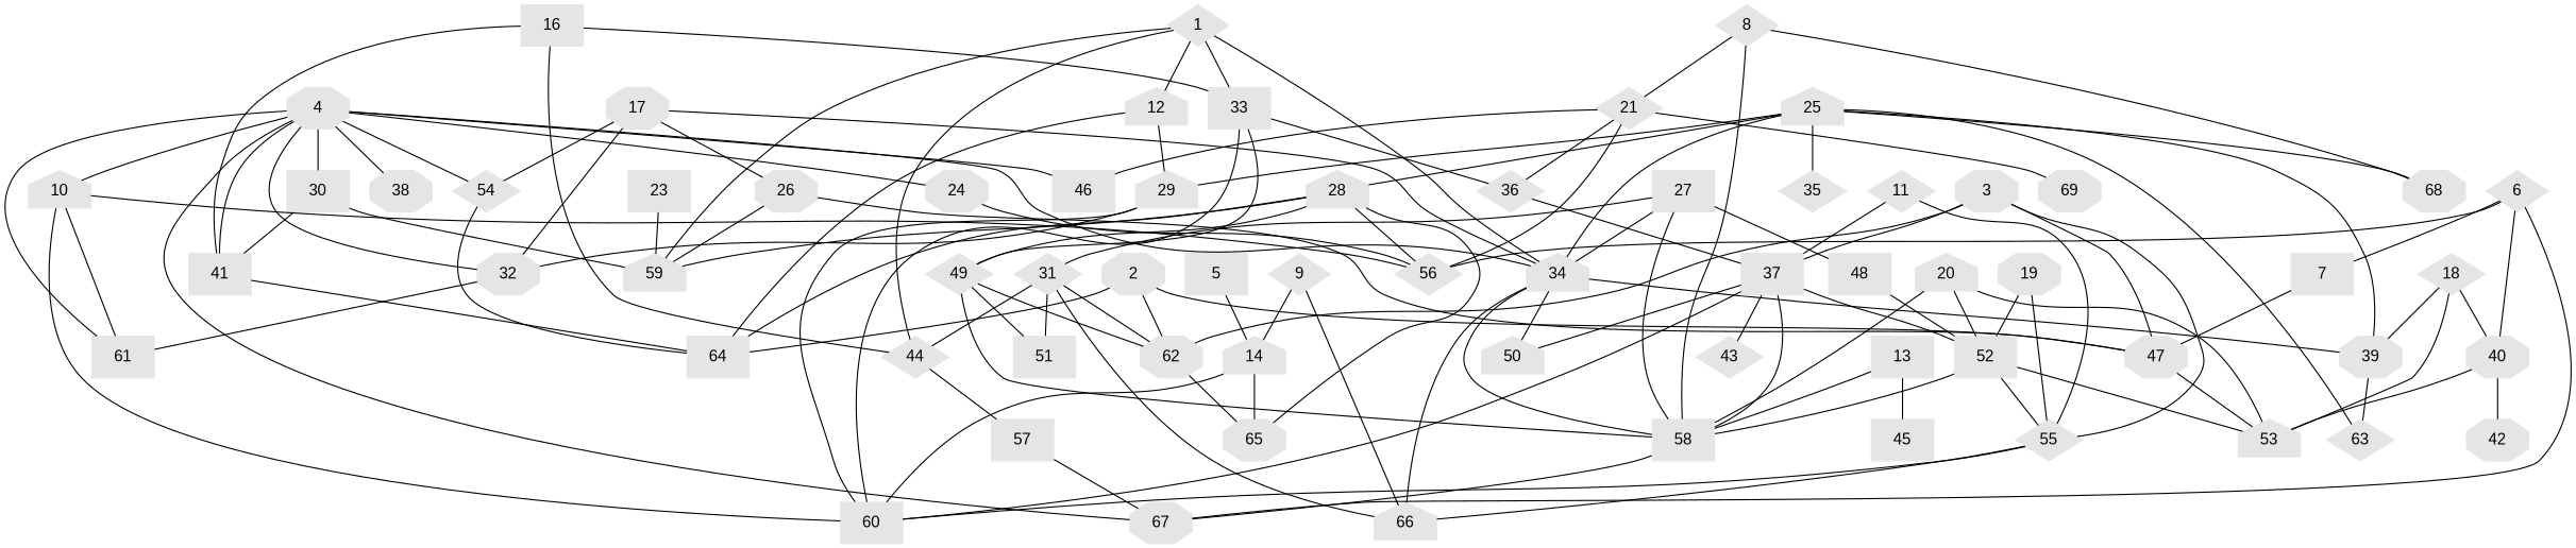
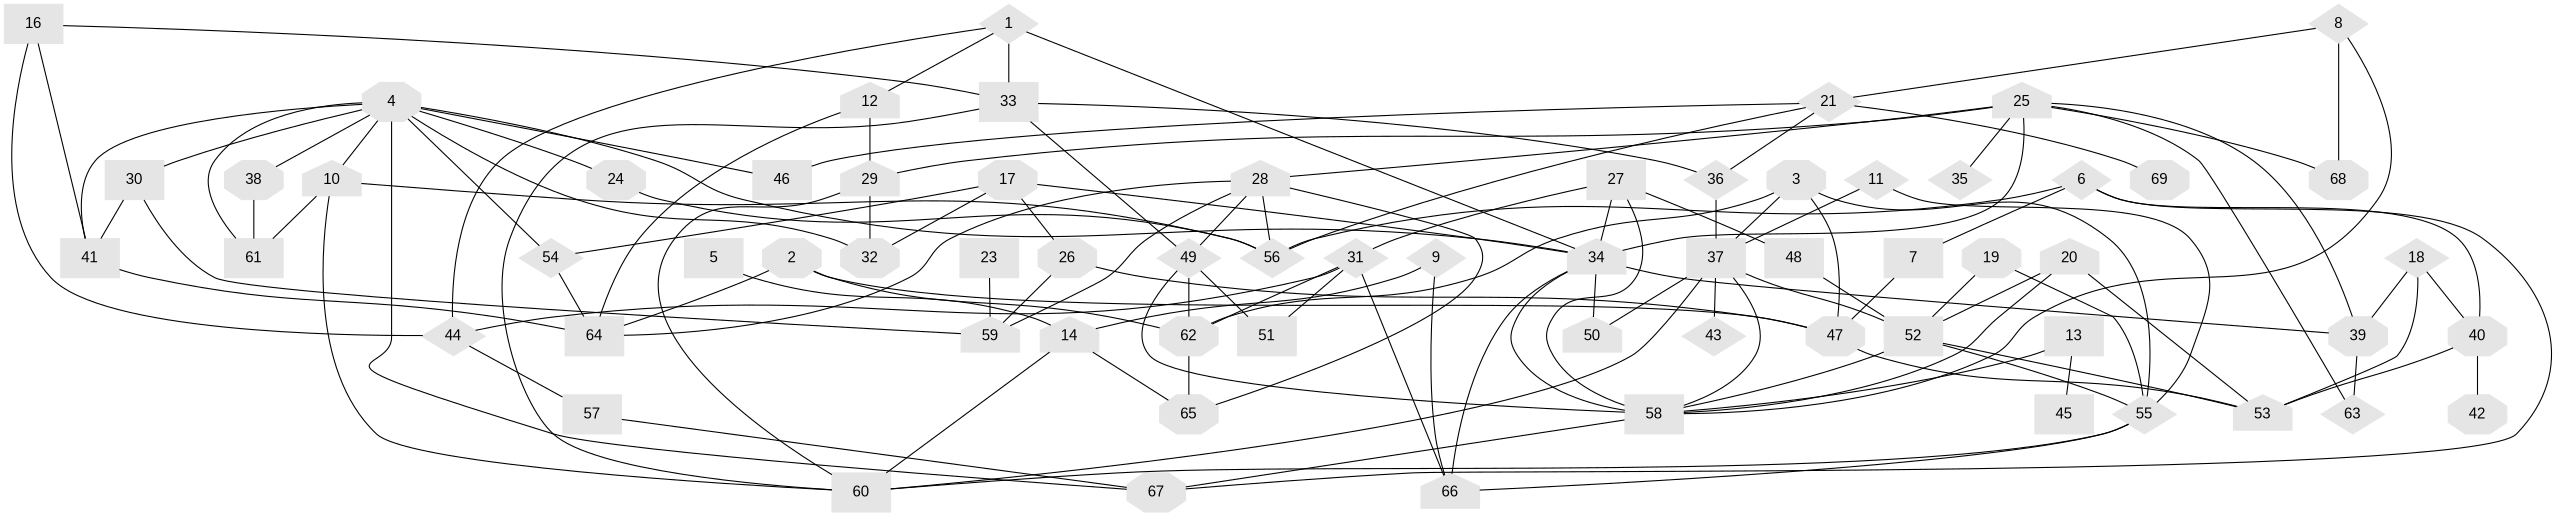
  graph {
    fontname="Liberation Sans"
    node [color=gray90 fontname="Liberation Sans" shape=box style=filled]
    edge [fontname="Liberation Sans" weight=1.0]
    1 [shape=diamond]
    12 [shape=house]
    33
    34 [shape=house]
    44 [shape=diamond]
    59 [shape=house]
    64
    29 [shape=house]
    60
    36 [shape=diamond]
    49 [shape=diamond]
    58
    66 [shape=house]
    39 [shape=octagon]
    50 [shape=house]
    57
    2 [shape=octagon]
    47 [shape=octagon]
    62 [shape=octagon]
    53 [shape=house]
    65 [shape=octagon]
    3 [shape=octagon]
    37
    55 [shape=diamond]
    52
    43 [shape=diamond]
    4 [shape=octagon]
    10 [shape=house]
    24 [shape=octagon]
    30
    32 [shape=octagon]
    38 [shape=octagon]
    41
    46
    54 [shape=diamond]
    61
    67 [shape=octagon]
    56 [shape=diamond]
    14 [shape=house]
    5
    6 [shape=diamond]
    7
    40 [shape=octagon]
    42 [shape=octagon]
    8 [shape=diamond]
    21 [shape=diamond]
    68 [shape=octagon]
    69 [shape=octagon]
    9 [shape=diamond]
    11 [shape=diamond]
    13
    45
    16
    17 [shape=octagon]
    26 [shape=octagon]
    18 [shape=diamond]
    63 [shape=diamond]
    19 [shape=octagon]
    20 [shape=house]
    23
    25 [shape=house]
    28 [shape=house]
    35 [shape=diamond]
    27
    31 [shape=diamond]
    48
    51
    1 -- 12
    1 -- 33
    1 -- 34 [weight=2.0]
    1 -- 44
-   1 -- 59
    12 -- 64
    12 -- 29
    33 -- 60
    33 -- 36
    33 -- 49
    34 -- 58 [weight=2.0]
    34 -- 66 [weight=2.0]
    34 -- 39
    34 -- 50
    44 -- 57
    29 -- 60
    29 -- 32 [weight=2.0]
    36 -- 37 [weight=2.0]
    49 -- 58
    49 -- 62
    49 -- 51
    58 -- 67
    39 -- 63
    57 -- 67
    2 -- 64
    2 -- 47
    2 -- 62 [weight=2.0]
    47 -- 53
    62 -- 65
    3 -- 47
    3 -- 62
    3 -- 37
    3 -- 55 [weight=2.0]
    37 -- 60
    37 -- 58
    37 -- 50
    37 -- 52
    37 -- 43
    55 -- 60
    55 -- 66
    52 -- 58
    52 -- 53
    52 -- 55
    4 -- 34
    4 -- 10
    4 -- 24
    4 -- 30
    4 -- 32
    4 -- 38
    4 -- 41
    4 -- 46
    4 -- 54
    4 -- 61
    4 -- 67
    10 -- 60
    10 -- 61
    10 -- 56
    24 -- 56
    30 -- 59
    30 -- 41
-   32 -- 61
+   38 -- 61
    41 -- 64
    54 -- 64
    14 -- 60
    14 -- 65
    5 -- 14
    6 -- 67
    6 -- 56
    6 -- 7
    6 -- 40
    7 -- 47
    40 -- 53
    40 -- 42
    8 -- 58
    8 -- 21
    8 -- 68
    21 -- 36
    21 -- 46
    21 -- 56
    21 -- 69 [weight=2.0]
    9 -- 66
    9 -- 14
    11 -- 37
    11 -- 55
    13 -- 58
    13 -- 45
    16 -- 33
    16 -- 44
    16 -- 41
    17 -- 34
    17 -- 32
    17 -- 54
    17 -- 26
    26 -- 59
    26 -- 47
    18 -- 39
    18 -- 53 [weight=2.0]
    18 -- 40
    19 -- 55
    19 -- 52
    20 -- 58
    20 -- 53
    20 -- 52
    23 -- 59
    25 -- 34
    25 -- 29
    25 -- 39
    25 -- 68
    25 -- 63
    25 -- 28
    25 -- 35
    28 -- 59
    28 -- 64
    28 -- 49
    28 -- 65
    28 -- 56
    27 -- 34
    27 -- 58
    27 -- 31
    27 -- 48
    31 -- 44
    31 -- 66
    31 -- 62
    31 -- 51
    48 -- 52
  }
